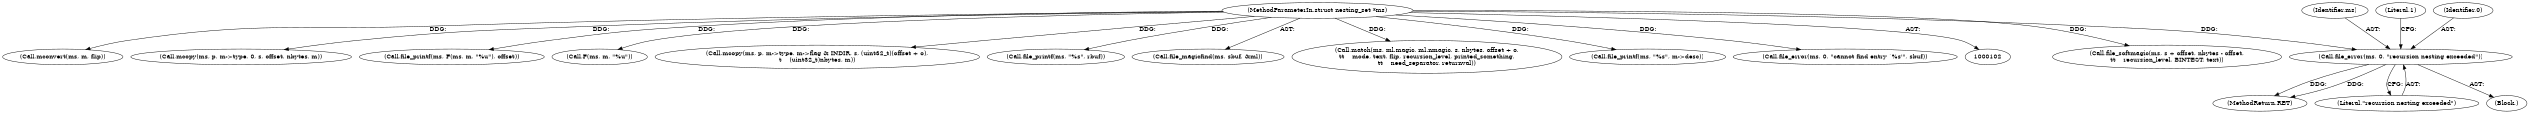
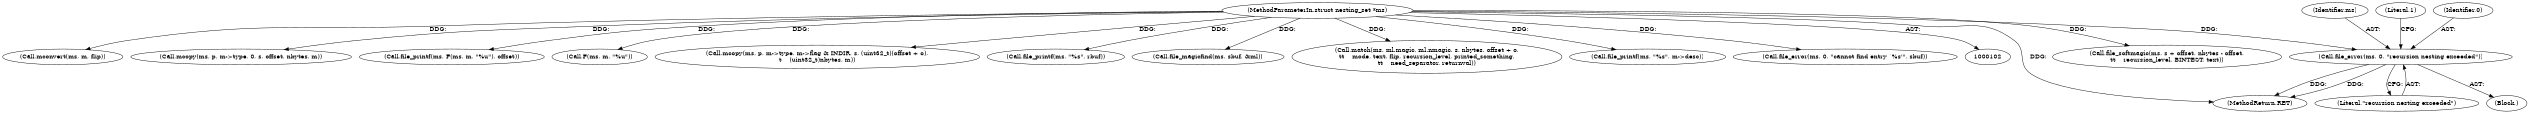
  digraph {
    n1 [label="(Call,file_error(ms, 0, \"recursion nesting exceeded\"))"]
    n2 [label="(Block,)"]
    n3 [label="(MethodReturn,RET)"]
    n4 [label="(Literal,\"recursion nesting exceeded\")"]
    n5 [label="(MethodParameterIn,struct nesting_set *ms)"]
    n6 [label="(Call,file_softmagic(ms, s + offset, nbytes - offset,\n\t\t    recursion_level, BINTEST, text))"]
    n7 [label="(Call,mconvert(ms, m, flip))"]
    n8 [label="(Call,mcopy(ms, p, m->type, 0, s, offset, nbytes, m))"]
    n9 [label="(Call,file_printf(ms, F(ms, m, \"%u\"), offset))"]
    n10 [label="(Call,F(ms, m, \"%u\"))"]
    n11 [label="(Call,mcopy(ms, p, m->type, m->flag & INDIR, s, (uint32_t)(offset + o),\n\t    (uint32_t)nbytes, m))"]
    n12 [label="(Call,file_printf(ms, \"%s\", rbuf))"]
    n13 [label="(Call,file_magicfind(ms, sbuf, &ml))"]
    n14 [label="(Call,match(ms, ml.magic, ml.nmagic, s, nbytes, offset + o,\n\t\t    mode, text, flip, recursion_level, printed_something,\n\t\t    need_separator, returnval))"]
    n15 [label="(Call,file_printf(ms, \"%s\", m->desc))"]
    n16 [label="(Call,file_error(ms, 0, \"cannot find entry `%s'\", sbuf))"]
    1000102
    n18 [label="(Identifier,ms)"]
    n19 [label="(Literal,1)"]
    n20 [label="(Identifier,0)"]
    n1 -> n2 [label="AST: "]
    n1 -> n3 [label="DDG: "]
    n1 -> n3 [label="DDG: "]
    n1 -> n4 [label="CFG: "]
    n4 -> n1 [label="AST: "]
    n5 -> n1 [label="DDG: "]
+   n5 -> n3 [label="DDG: "]
    n5 -> n6 [label="DDG: "]
    n5 -> n7 [label="DDG: "]
    n5 -> n8 [label="DDG: "]
    n5 -> n9 [label="DDG: "]
    n5 -> n10 [label="DDG: "]
    n5 -> n11 [label="DDG: "]
    n5 -> n12 [label="DDG: "]
-   n5 -> n13 [label="AST: "]
+   n5 -> n13 [label="DDG: "]
    n5 -> n14 [label="DDG: "]
    n5 -> n15 [label="DDG: "]
    n5 -> n16 [label="DDG: "]
    n5 -> 1000102 [label="AST: "]
    n18 -> n1 [label="AST: "]
    n19 -> n1 [label="CFG: "]
    n20 -> n1 [label="AST: "]
  }
